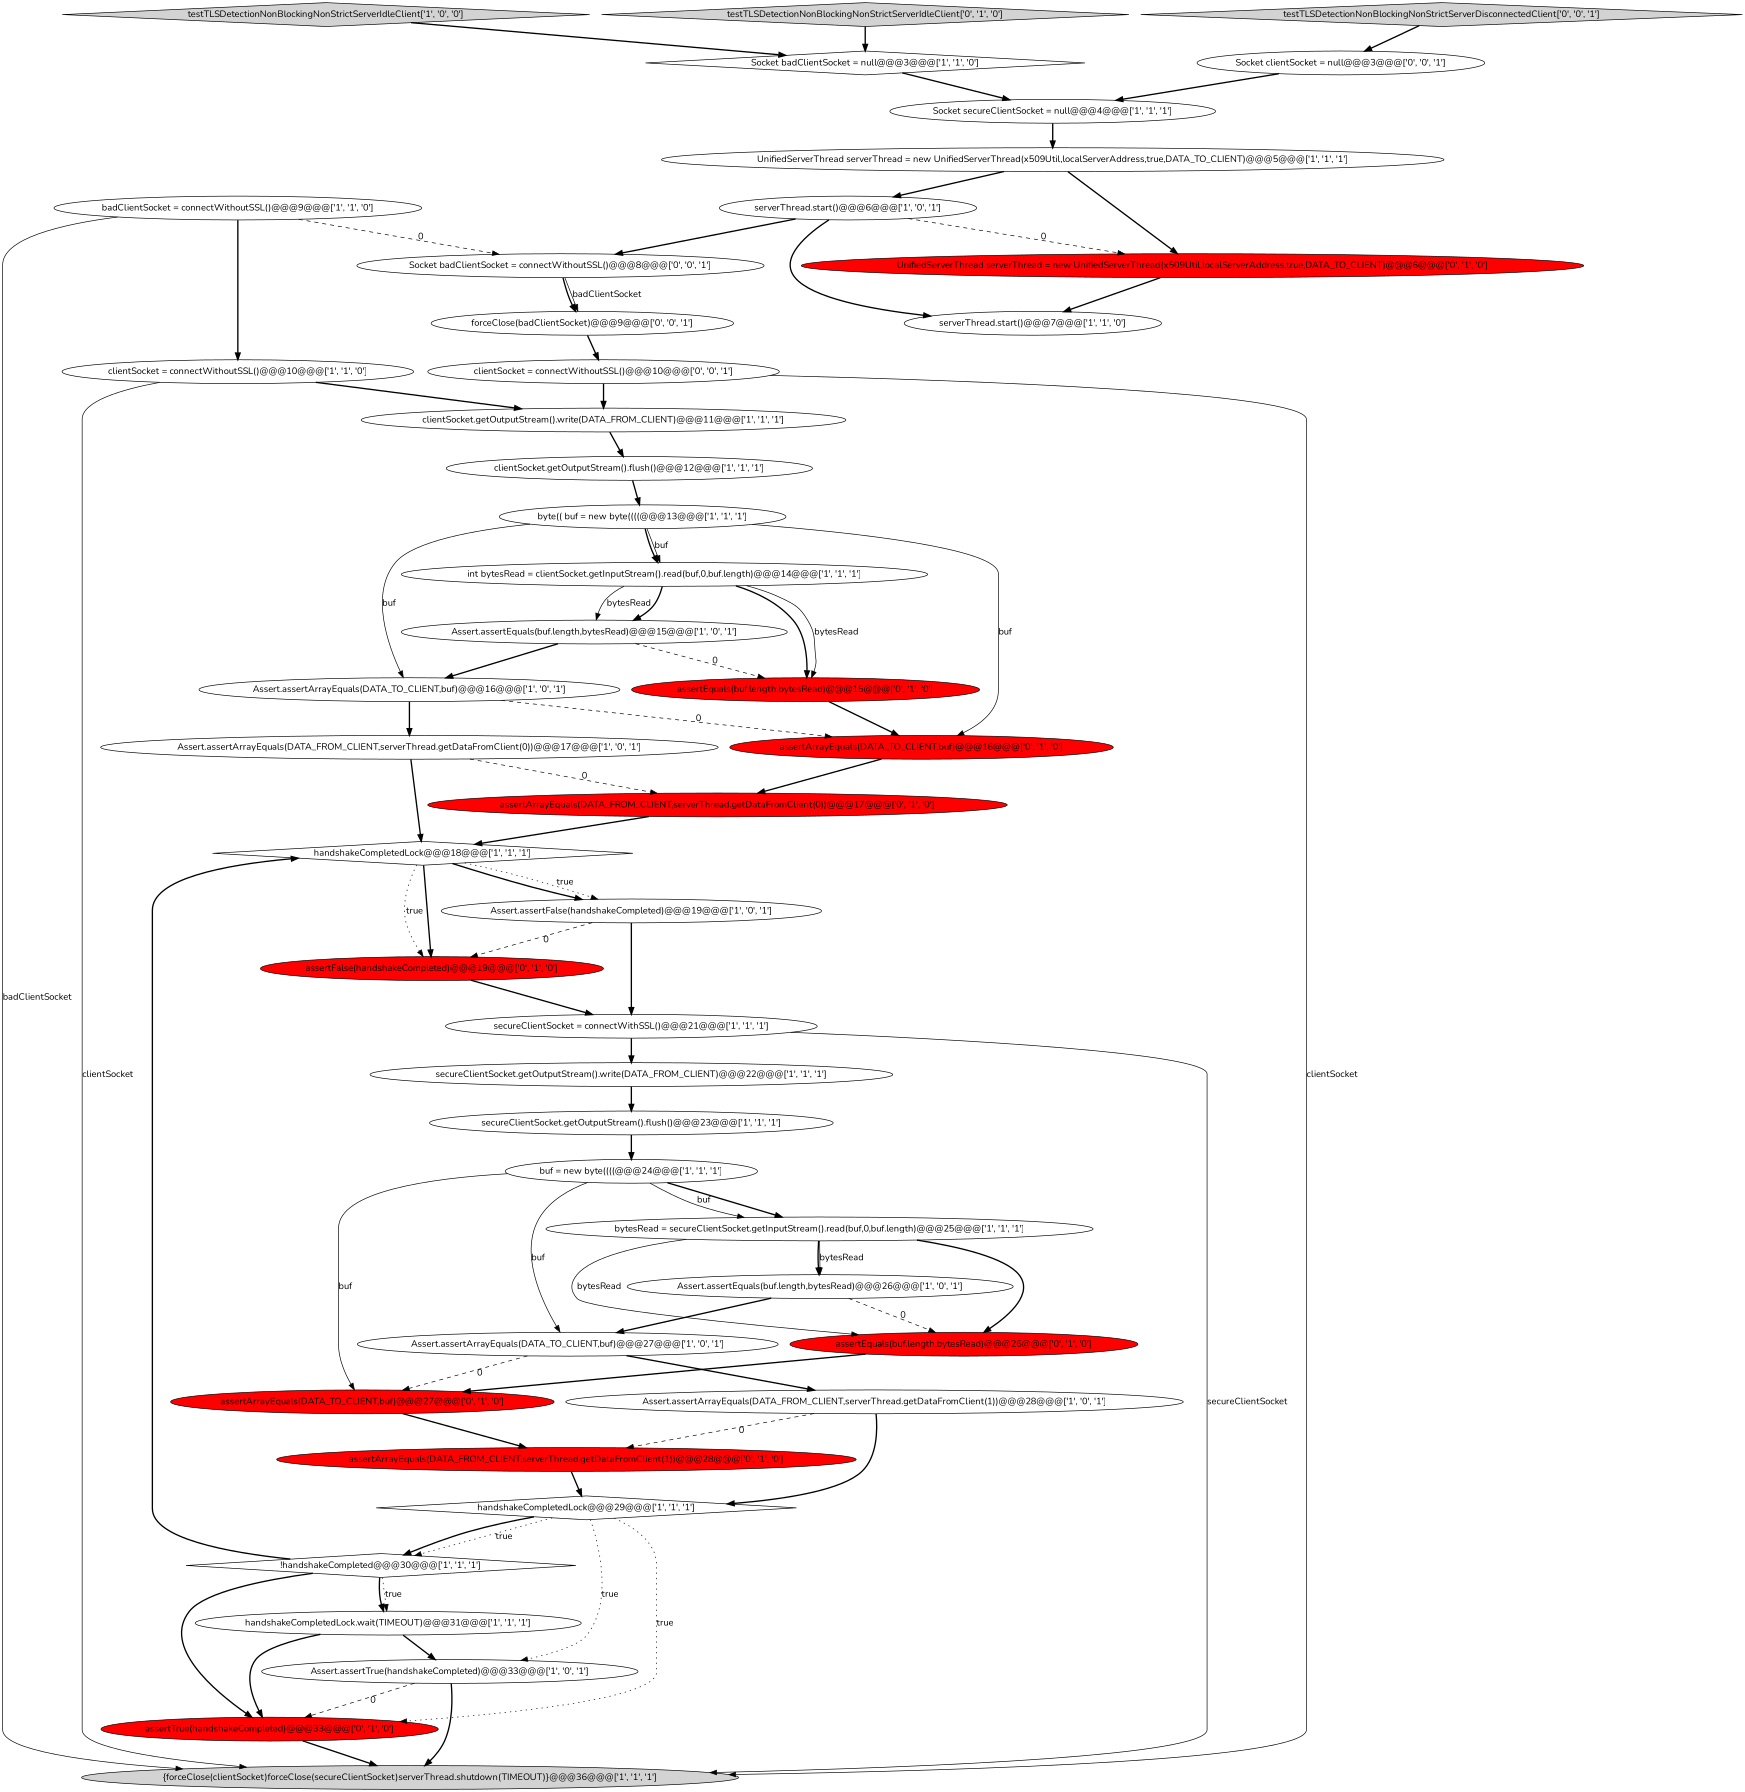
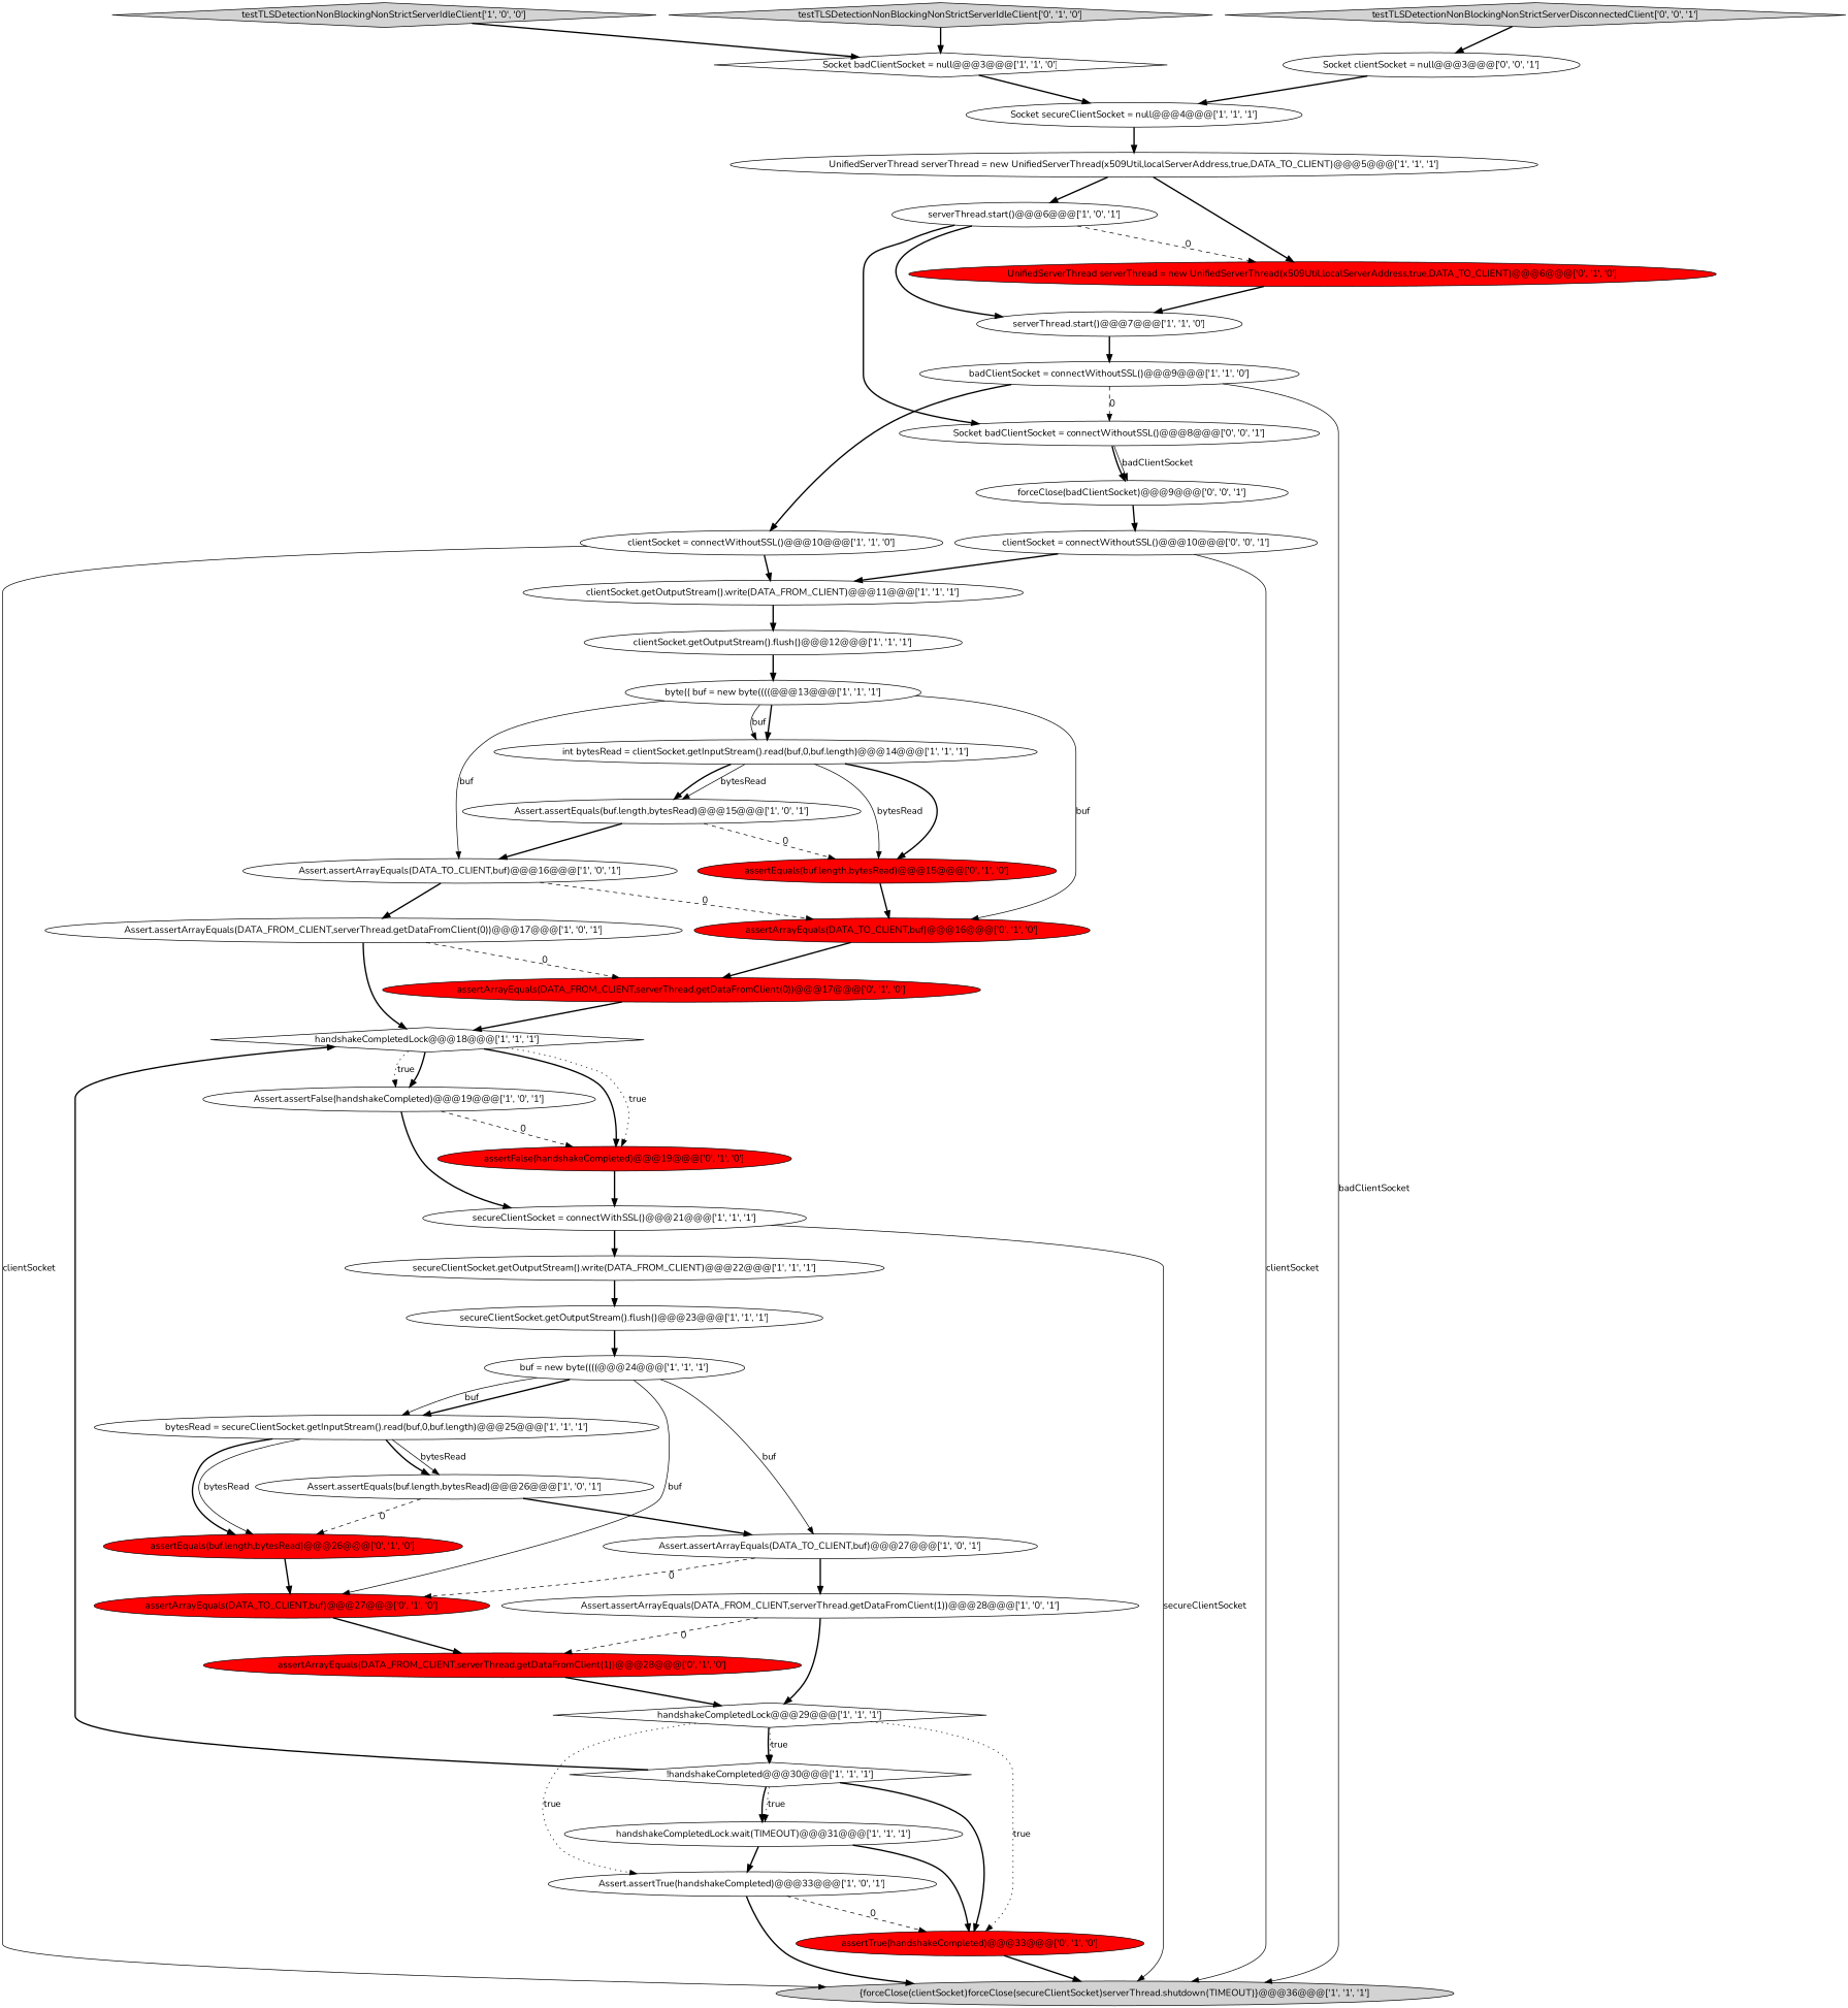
  digraph {
    fontname=Nunito
    node [fillcolor=white fontname=Nunito shape=ellipse style=filled]
    edge [fontname=Nunito style=bold]
    n1 [label="handshakeCompletedLock.wait(TIMEOUT)@@@31@@@['1', '1', '1']"]
    n2 [label="Assert.assertTrue(handshakeCompleted)@@@33@@@['1', '0', '1']"]
    n3 [fillcolor=red label="assertTrue(handshakeCompleted)@@@33@@@['0', '1', '0']"]
    n4 [fillcolor=lightgray label="{forceClose(clientSocket)forceClose(secureClientSocket)serverThread.shutdown(TIMEOUT)}@@@36@@@['1', '1', '1']"]
    n5 [fillcolor=lightgray label="testTLSDetectionNonBlockingNonStrictServerIdleClient['1', '0', '0']" shape=diamond]
    n6 [label="Socket badClientSocket = null@@@3@@@['1', '1', '0']" shape=diamond]
    n7 [label="Socket secureClientSocket = null@@@4@@@['1', '1', '1']"]
    n8 [label="clientSocket.getOutputStream().flush()@@@12@@@['1', '1', '1']"]
    n9 [label="byte(( buf = new byte((((@@@13@@@['1', '1', '1']"]
    n10 [label="Assert.assertArrayEquals(DATA_TO_CLIENT,buf)@@@16@@@['1', '0', '1']"]
    n11 [fillcolor=red label="assertArrayEquals(DATA_TO_CLIENT,buf)@@@16@@@['0', '1', '0']"]
    n12 [label="int bytesRead = clientSocket.getInputStream().read(buf,0,buf.length)@@@14@@@['1', '1', '1']"]
    n13 [label="serverThread.start()@@@6@@@['1', '0', '1']"]
    n14 [fillcolor=red label="UnifiedServerThread serverThread = new UnifiedServerThread(x509Util,localServerAddress,true,DATA_TO_CLIENT)@@@6@@@['0', '1', '0']"]
    n15 [label="Socket badClientSocket = connectWithoutSSL()@@@8@@@['0', '0', '1']"]
    n16 [label="serverThread.start()@@@7@@@['1', '1', '0']"]
    n17 [label="forceClose(badClientSocket)@@@9@@@['0', '0', '1']"]
    n18 [label="badClientSocket = connectWithoutSSL()@@@9@@@['1', '1', '0']"]
    n19 [label="UnifiedServerThread serverThread = new UnifiedServerThread(x509Util,localServerAddress,true,DATA_TO_CLIENT)@@@5@@@['1', '1', '1']"]
    n20 [label="Assert.assertArrayEquals(DATA_TO_CLIENT,buf)@@@27@@@['1', '0', '1']"]
    n21 [label="Assert.assertArrayEquals(DATA_FROM_CLIENT,serverThread.getDataFromClient(1))@@@28@@@['1', '0', '1']"]
    n22 [fillcolor=red label="assertArrayEquals(DATA_TO_CLIENT,buf)@@@27@@@['0', '1', '0']"]
    n23 [fillcolor=red label="assertArrayEquals(DATA_FROM_CLIENT,serverThread.getDataFromClient(1))@@@28@@@['0', '1', '0']"]
    n24 [label="handshakeCompletedLock@@@29@@@['1', '1', '1']" shape=diamond]
    n25 [label="Assert.assertEquals(buf.length,bytesRead)@@@26@@@['1', '0', '1']"]
    n26 [fillcolor=red label="assertEquals(buf.length,bytesRead)@@@26@@@['0', '1', '0']"]
    n27 [label="secureClientSocket = connectWithSSL()@@@21@@@['1', '1', '1']"]
    n28 [label="secureClientSocket.getOutputStream().write(DATA_FROM_CLIENT)@@@22@@@['1', '1', '1']"]
    n29 [label="secureClientSocket.getOutputStream().flush()@@@23@@@['1', '1', '1']"]
    n30 [label="Assert.assertArrayEquals(DATA_FROM_CLIENT,serverThread.getDataFromClient(0))@@@17@@@['1', '0', '1']"]
    n31 [label="handshakeCompletedLock@@@18@@@['1', '1', '1']" shape=diamond]
    n32 [fillcolor=red label="assertArrayEquals(DATA_FROM_CLIENT,serverThread.getDataFromClient(0))@@@17@@@['0', '1', '0']"]
    n33 [fillcolor=lightgray label="testTLSDetectionNonBlockingNonStrictServerDisconnectedClient['0', '0', '1']" shape=diamond]
    n34 [label="Socket clientSocket = null@@@3@@@['0', '0', '1']"]
    n35 [label="bytesRead = secureClientSocket.getInputStream().read(buf,0,buf.length)@@@25@@@['1', '1', '1']"]
    n36 [label="clientSocket = connectWithoutSSL()@@@10@@@['1', '1', '0']"]
    n37 [label="clientSocket.getOutputStream().write(DATA_FROM_CLIENT)@@@11@@@['1', '1', '1']"]
    n38 [label="buf = new byte((((@@@24@@@['1', '1', '1']"]
    n39 [label="Assert.assertFalse(handshakeCompleted)@@@19@@@['1', '0', '1']"]
    n40 [fillcolor=red label="assertFalse(handshakeCompleted)@@@19@@@['0', '1', '0']"]
    n41 [fillcolor=lightgray label="testTLSDetectionNonBlockingNonStrictServerIdleClient['0', '1', '0']" shape=diamond]
    n42 [label="clientSocket = connectWithoutSSL()@@@10@@@['0', '0', '1']"]
    n43 [label="!handshakeCompleted@@@30@@@['1', '1', '1']" shape=diamond]
    n44 [fillcolor=red label="assertEquals(buf.length,bytesRead)@@@15@@@['0', '1', '0']"]
    n45 [label="Assert.assertEquals(buf.length,bytesRead)@@@15@@@['1', '0', '1']"]
    n1 -> n2
    n1 -> n3
    n2 -> n3 [label=0 style=dashed]
    n2 -> n4
    n3 -> n4
    n5 -> n6
    n6 -> n7
    n7 -> n19
    n8 -> n9
    n9 -> n10 [label=buf style=solid]
    n9 -> n11 [label=buf style=solid]
    n9 -> n12
    n9 -> n12 [label=buf style=solid]
    n10 -> n11 [label=0 style=dashed]
    n10 -> n30
    n11 -> n32
    n12 -> n44
    n12 -> n44 [label=bytesRead style=solid]
    n12 -> n45 [label=bytesRead style=solid]
    n12 -> n45
    n13 -> n14 [label=0 style=dashed]
    n13 -> n15
    n13 -> n16
    n14 -> n16
    n15 -> n17 [label=badClientSocket style=solid]
    n15 -> n17
+   n16 -> n18
    n17 -> n42
    n18 -> n4 [label=badClientSocket style=solid]
    n18 -> n15 [label=0 style=dashed]
    n18 -> n36
    n19 -> n13
    n19 -> n14
    n20 -> n21
    n20 -> n22 [label=0 style=dashed]
    n21 -> n23 [label=0 style=dashed]
    n21 -> n24
    n22 -> n23
    n23 -> n24
    n24 -> n2 [label=true style=dotted]
    n24 -> n3 [label=true style=dotted]
    n24 -> n43 [label=true style=dotted]
    n24 -> n43
    n25 -> n20
    n25 -> n26 [label=0 style=dashed]
    n26 -> n22
    n27 -> n4 [label=secureClientSocket style=solid]
    n27 -> n28
    n28 -> n29
    n29 -> n38
    n30 -> n31
    n30 -> n32 [label=0 style=dashed]
    n31 -> n39
    n31 -> n39 [label=true style=dotted]
    n31 -> n40
    n31 -> n40 [label=true style=dotted]
    n32 -> n31
    n33 -> n34
    n34 -> n7
    n35 -> n25 [label=bytesRead style=solid]
    n35 -> n25
    n35 -> n26 [label=bytesRead style=solid]
    n35 -> n26
    n36 -> n4 [label=clientSocket style=solid]
    n36 -> n37
    n37 -> n8
    n38 -> n20 [label=buf style=solid]
    n38 -> n22 [label=buf style=solid]
    n38 -> n35
    n38 -> n35 [label=buf style=solid]
    n39 -> n27
    n39 -> n40 [label=0 style=dashed]
    n40 -> n27
    n41 -> n6
    n42 -> n4 [label=clientSocket style=solid]
    n42 -> n37
    n43 -> n1
    n43 -> n1 [label=true style=dotted]
    n43 -> n3
    n43 -> n31
    n44 -> n11
    n45 -> n10
    n45 -> n44 [label=0 style=dashed]
  }
